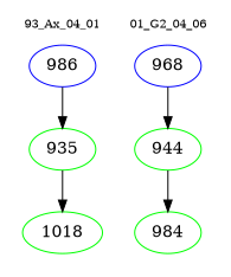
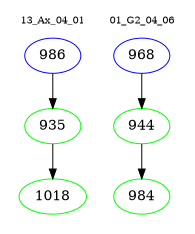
  digraph {
    node [color=green]
    edge [color=black]
    n1 [color=blue label=986]
    n2 [label=935]
    n3 [label=1018]
    n4 [color=blue label=968]
    n5 [label=944]
    n6 [label=984]
    subgraph cluster_1 {
      color=white
      fontsize=10
-     label="93_Ax_04_01"
+     label="13_Ax_04_01"
      n1
      n2
      n3
    }
    subgraph cluster_2 {
      color=white
      fontsize=10
      label="01_G2_04_06"
      n4
      n5
      n6
    }
    n1 -> n2
    n2 -> n3
    n4 -> n5
    n5 -> n6
  }
